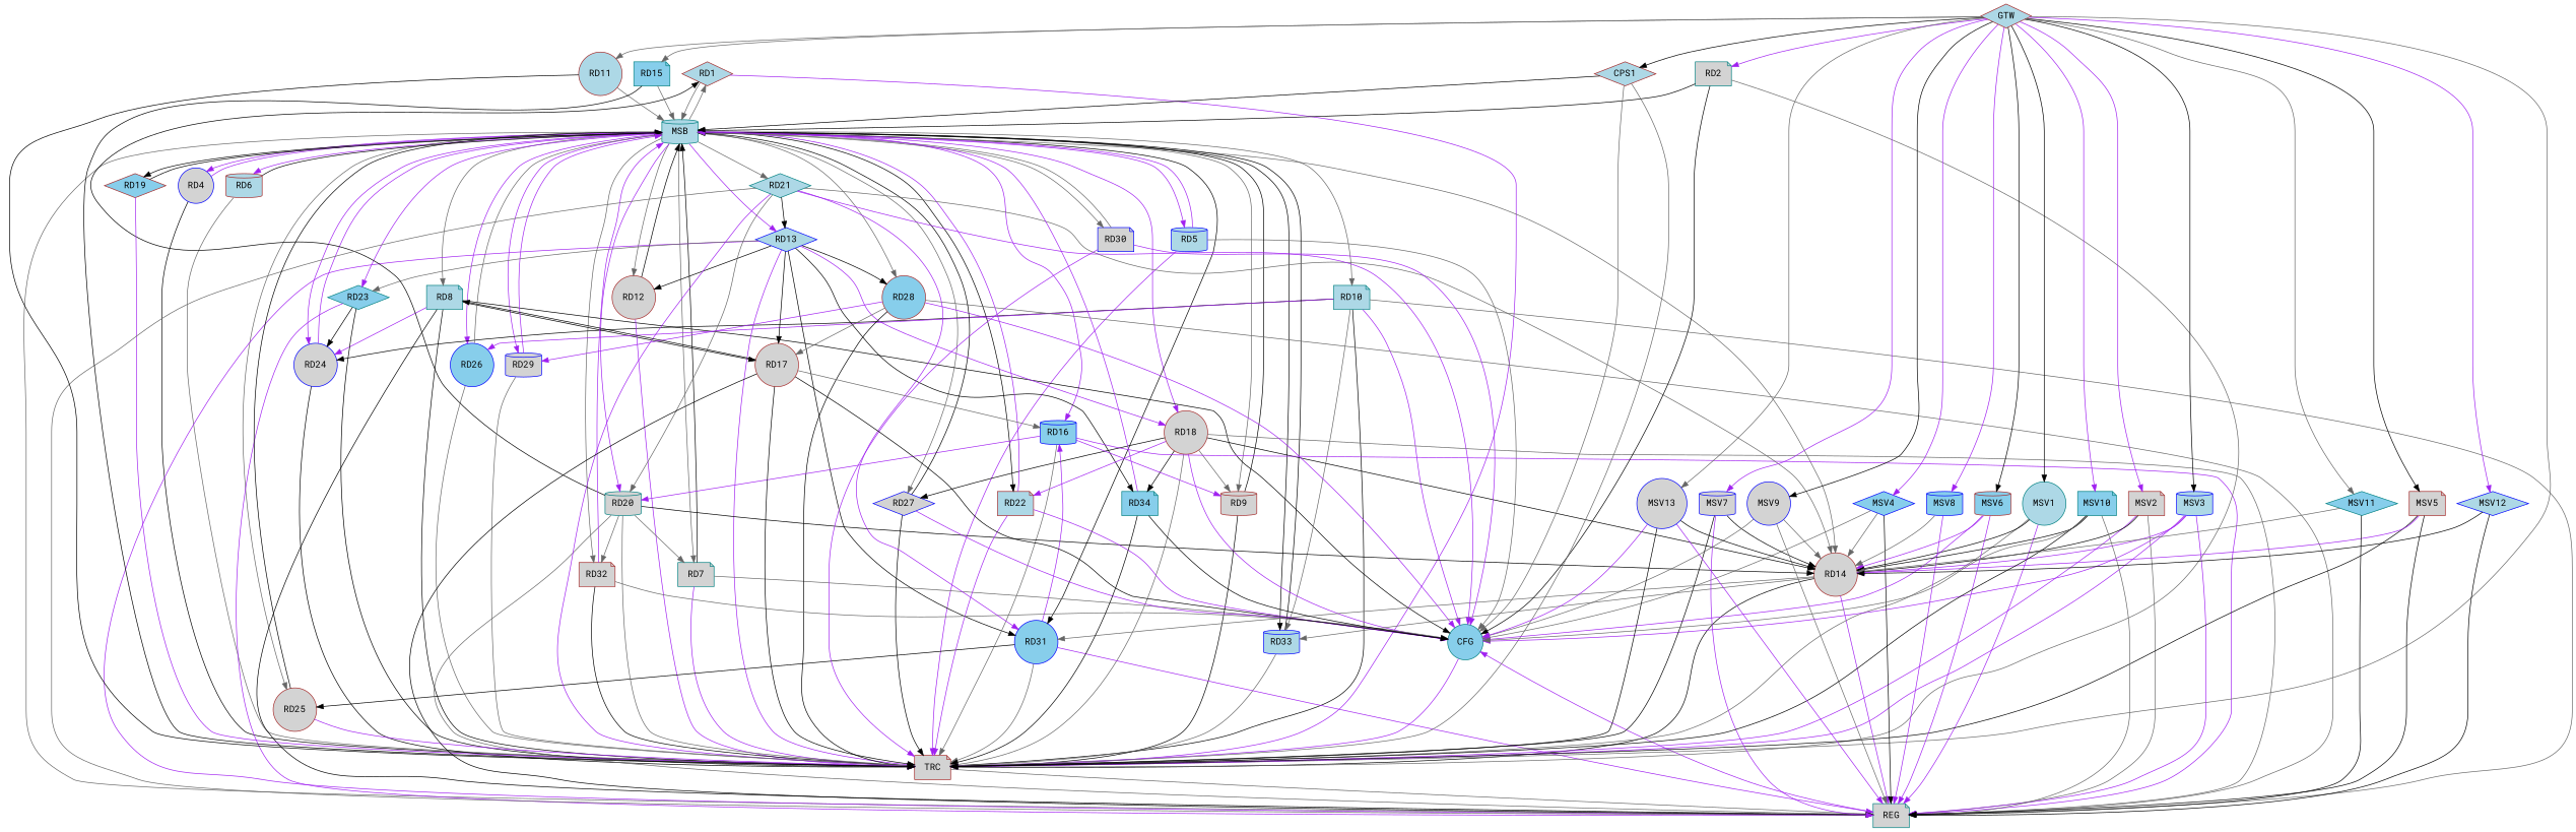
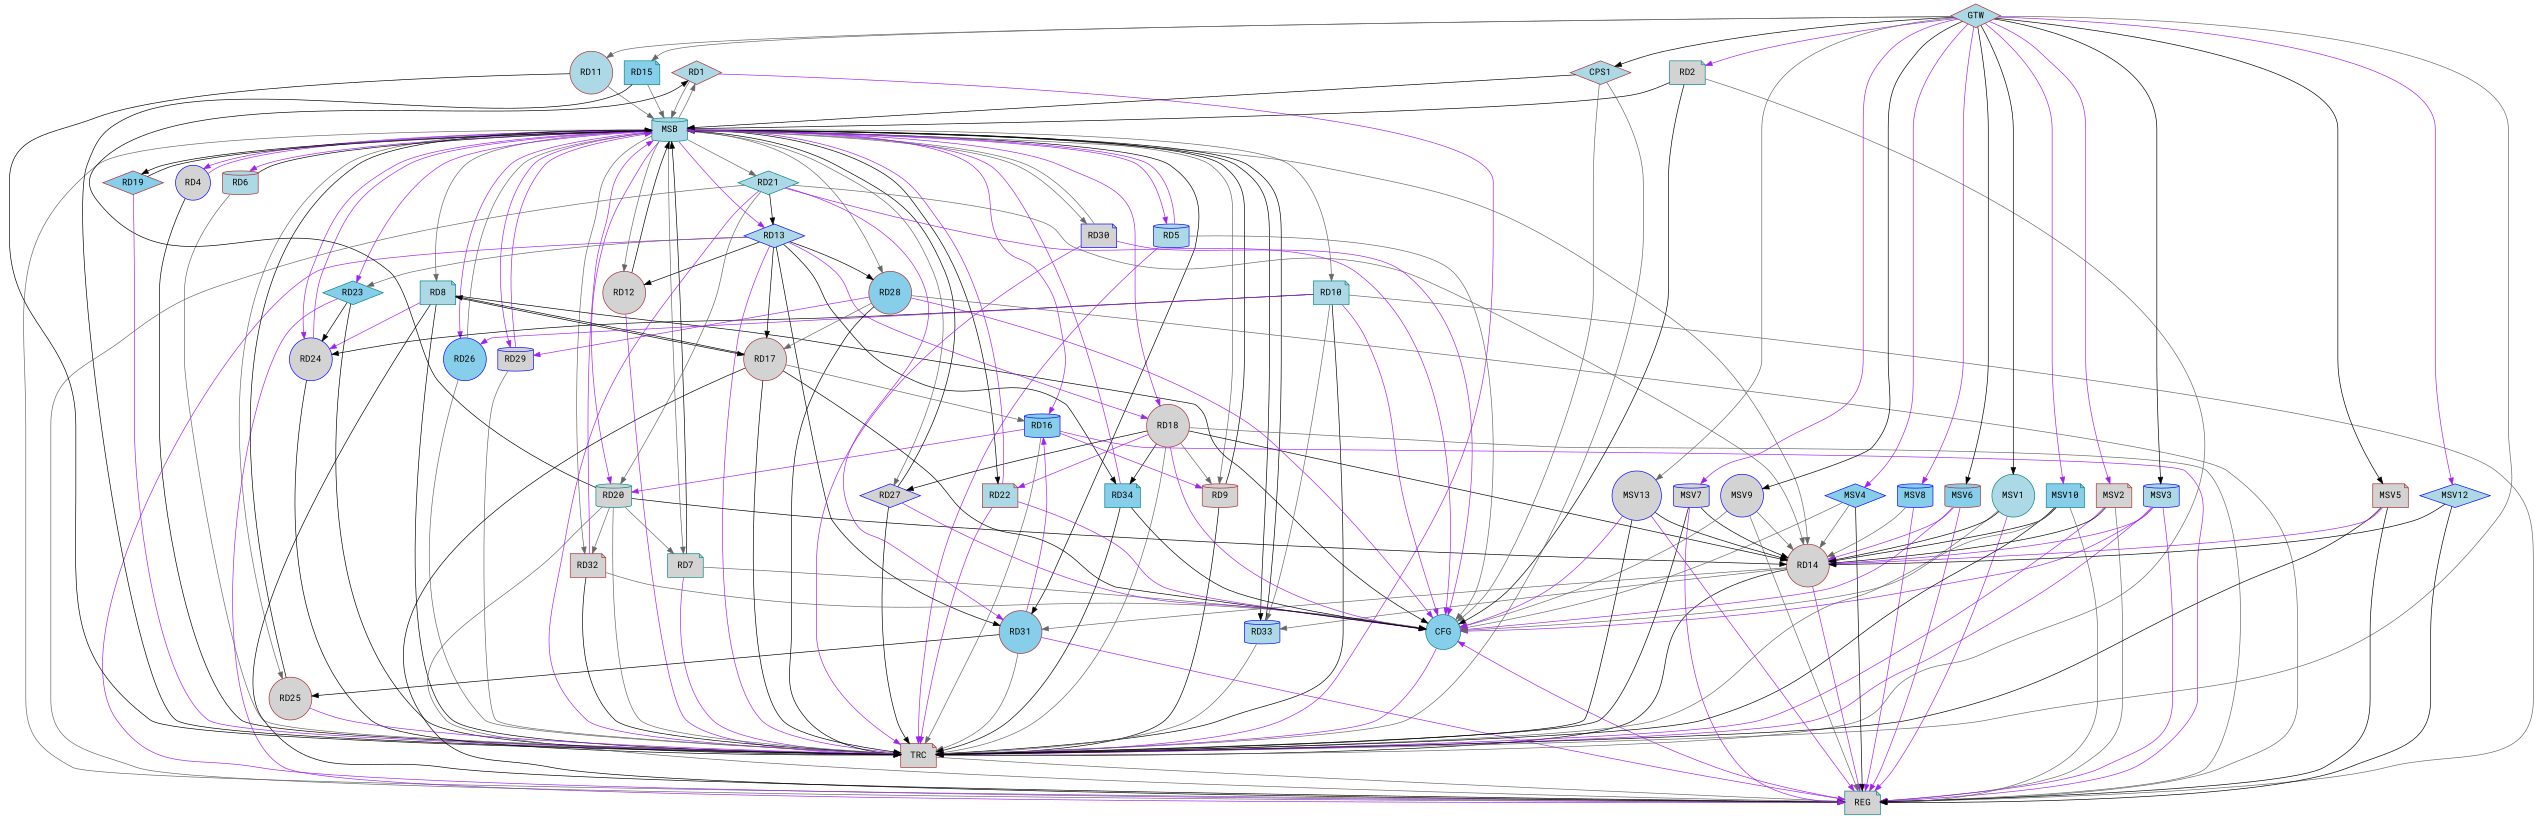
  strict digraph {
    fontname="Roboto Mono"
    node [color=brown fillcolor=lightgrey fontname="Roboto Mono" shape=circle style=filled]
    edge [color=purple fontname="Roboto Mono"]
    n1 [fillcolor=lightblue label=RD1 shape=diamond]
    n2 [color=teal fillcolor=lightblue label=MSB shape=cylinder]
    n3 [label=TRC shape=note]
    n4 [color=teal label=REG shape=note]
    n5 [color=blue label=RD4]
    n6 [color=blue fillcolor=lightblue label=RD5 shape=cylinder]
    n7 [fillcolor=lightblue label=RD6 shape=cylinder]
    n8 [color=teal label=RD7 shape=note]
    n9 [color=teal fillcolor=lightblue label=RD8 shape=note]
    n10 [color=blue label=RD24]
    n11 [label=RD9 shape=cylinder]
    n12 [color=teal fillcolor=lightblue label=RD10 shape=note]
    n13 [color=blue fillcolor=skyblue label=RD26]
    n14 [color=blue fillcolor=lightblue label=RD33 shape=cylinder]
    n15 [label=RD12]
    n16 [color=blue fillcolor=lightblue label=RD13 shape=diamond]
    n17 [label=RD18]
    n18 [color=teal fillcolor=skyblue label=RD23 shape=diamond]
    n19 [fillcolor=skyblue label=RD28]
-   n20 [color=blue fillcolor=skyblue label=RD31]
+   n20 [fillcolor=skyblue label=RD31]
    n21 [label=RD14]
    n22 [color=blue fillcolor=skyblue label=RD16 shape=cylinder]
    n23 [color=teal label=RD20 shape=cylinder]
    n24 [fillcolor=lightblue label=RD22 shape=note]
    n25 [color=blue label=RD27 shape=diamond]
    n26 [fillcolor=skyblue label=RD19 shape=diamond]
    n27 [label=RD32 shape=note]
    n28 [color=teal fillcolor=lightblue label=RD21 shape=diamond]
    n29 [label=RD25]
    n30 [color=blue label=RD29 shape=cylinder]
    n31 [color=blue label=RD30 shape=note]
    n32 [color=teal label=RD2 shape=note]
    n33 [color=teal fillcolor=skyblue label=CFG]
    n34 [label=RD17]
    n35 [fillcolor=lightblue label=RD11]
    n36 [color=teal fillcolor=skyblue label=RD34 shape=note]
    n37 [color=teal fillcolor=skyblue label=RD15 shape=note]
    n38 [fillcolor=lightblue label=CPS1 shape=diamond]
    n39 [fillcolor=lightblue label=GTW shape=diamond]
    n40 [color=teal fillcolor=lightblue label=MSV1]
    n41 [label=MSV2 shape=note]
    n42 [color=blue fillcolor=lightblue label=MSV3 shape=cylinder]
    n43 [color=blue fillcolor=skyblue label=MSV4 shape=diamond]
    n44 [label=MSV5 shape=note]
    n45 [fillcolor=skyblue label=MSV6 shape=cylinder]
    n46 [color=blue label=MSV7 shape=cylinder]
    n47 [color=blue fillcolor=skyblue label=MSV8 shape=cylinder]
    n48 [color=blue label=MSV9]
    n49 [color=teal fillcolor=skyblue label=MSV10 shape=note]
-   n50 [color=teal fillcolor=skyblue label=MSV11 shape=diamond]
    n51 [color=blue fillcolor=lightblue label=MSV12 shape=diamond]
    n52 [color=blue label=MSV13]
    n1 -> n2 [color=gray40]
    n1 -> n3
    n2 -> n1 [color=gray40]
    n2 -> n4 [color=gray40]
    n2 -> n5
    n2 -> n6
    n2 -> n7
    n2 -> n8 [color=gray40]
    n2 -> n9 [color=gray40]
    n2 -> n10
    n2 -> n11 [color=gray40]
    n2 -> n12 [color=gray40]
    n2 -> n13
    n2 -> n14 [color=black]
    n2 -> n15 [color=gray40]
    n2 -> n16
    n2 -> n17
    n2 -> n18
    n2 -> n19 [color=gray40]
    n2 -> n20 [color=black]
    n2 -> n21 [color=gray40]
    n2 -> n22
    n2 -> n23
    n2 -> n24 [color=black]
    n2 -> n25 [color=gray40]
    n2 -> n26 [color=black]
    n2 -> n27 [color=gray40]
    n2 -> n28 [color=gray40]
    n2 -> n29 [color=gray40]
    n2 -> n30
    n2 -> n31 [color=gray40]
    n3 -> n4 [color=gray40]
    n4 -> n33
    n5 -> n2
    n5 -> n3 [color=black]
    n6 -> n2
    n6 -> n3
    n6 -> n33 [color=gray40]
    n7 -> n2 [color=black]
    n7 -> n3 [color=gray40]
    n8 -> n2 [color=black]
    n8 -> n3
    n8 -> n33 [color=gray40]
    n9 -> n3 [color=black]
    n9 -> n4 [color=black]
    n9 -> n10
    n9 -> n33 [color=black]
    n9 -> n34 [color=black]
    n10 -> n2
    n10 -> n3 [color=black]
    n11 -> n2 [color=black]
    n11 -> n3 [color=black]
    n12 -> n3 [color=black]
    n12 -> n4 [color=gray40]
    n12 -> n10 [color=black]
    n12 -> n13
    n12 -> n14 [color=gray40]
    n12 -> n33
    n13 -> n2 [color=gray40]
    n13 -> n3 [color=gray40]
    n14 -> n2 [color=black]
    n14 -> n3 [color=gray40]
    n15 -> n2 [color=black]
    n15 -> n3
    n16 -> n3
    n16 -> n4
    n16 -> n15 [color=black]
    n16 -> n17
    n16 -> n18 [color=gray40]
    n16 -> n19 [color=black]
    n16 -> n20 [color=black]
    n16 -> n34 [color=black]
    n16 -> n36 [color=black]
    n17 -> n3 [color=gray40]
    n17 -> n4 [color=gray40]
    n17 -> n11 [color=gray40]
    n17 -> n21 [color=black]
    n17 -> n24
    n17 -> n25 [color=black]
    n17 -> n33
    n17 -> n36 [color=black]
    n18 -> n3 [color=black]
    n18 -> n4
    n18 -> n10 [color=black]
    n19 -> n3 [color=black]
    n19 -> n4 [color=gray40]
    n19 -> n30
    n19 -> n33
    n19 -> n34 [color=gray40]
    n20 -> n3 [color=gray40]
    n20 -> n4
    n20 -> n22
    n20 -> n29 [color=black]
    n21 -> n3 [color=black]
    n21 -> n4
    n21 -> n14 [color=gray40]
    n21 -> n20 [color=gray40]
    n22 -> n3 [color=gray40]
    n22 -> n4
    n22 -> n11
    n22 -> n23
    n23 -> n1 [color=black]
    n23 -> n3 [color=gray40]
    n23 -> n4 [color=gray40]
    n23 -> n8 [color=gray40]
    n23 -> n21 [color=black]
    n23 -> n27 [color=gray40]
    n24 -> n2
    n24 -> n3
    n24 -> n33
    n25 -> n2 [color=black]
    n25 -> n3 [color=black]
    n25 -> n33
    n26 -> n2 [color=black]
    n26 -> n3
    n27 -> n2
    n27 -> n3 [color=black]
    n27 -> n33 [color=gray40]
    n28 -> n3
    n28 -> n4 [color=gray40]
    n28 -> n16 [color=black]
    n28 -> n20
    n28 -> n21 [color=gray40]
    n28 -> n23 [color=gray40]
    n28 -> n33
    n29 -> n2 [color=black]
    n29 -> n3
    n30 -> n2
    n30 -> n3 [color=gray40]
    n31 -> n2 [color=gray40]
    n31 -> n3
    n31 -> n33
    n32 -> n2 [color=black]
    n32 -> n3 [color=gray40]
    n32 -> n33 [color=black]
    n33 -> n3
    n34 -> n3 [color=black]
    n34 -> n4 [color=black]
    n34 -> n9 [color=black]
    n34 -> n22 [color=gray40]
    n34 -> n33 [color=black]
    n35 -> n2 [color=gray40]
    n35 -> n3 [color=black]
    n36 -> n2
    n36 -> n3 [color=black]
    n36 -> n33 [color=black]
    n37 -> n2 [color=gray40]
    n37 -> n3 [color=black]
    n38 -> n2 [color=black]
    n38 -> n3 [color=gray40]
    n38 -> n33 [color=gray40]
    n39 -> n3 [color=gray40]
    n39 -> n32
    n39 -> n35 [color=gray40]
    n39 -> n37 [color=gray40]
    n39 -> n38 [color=black]
    n39 -> n40 [color=black]
    n39 -> n41
    n39 -> n42 [color=black]
    n39 -> n43
    n39 -> n44 [color=black]
    n39 -> n45 [color=black]
    n39 -> n46
    n39 -> n47
    n39 -> n48 [color=black]
    n39 -> n49
-   n39 -> n50 [color=gray40]
    n39 -> n51
    n39 -> n52 [color=gray40]
    n40 -> n3 [color=gray40]
    n40 -> n4
    n40 -> n21 [color=black]
    n41 -> n3
    n41 -> n4 [color=gray40]
    n41 -> n21 [color=black]
    n42 -> n3
    n42 -> n4
    n42 -> n21
    n42 -> n33
    n43 -> n4 [color=black]
    n43 -> n21 [color=gray40]
    n43 -> n33 [color=gray40]
    n44 -> n3 [color=black]
    n44 -> n4 [color=black]
    n44 -> n21
    n45 -> n4
    n45 -> n21
    n45 -> n33
    n46 -> n3 [color=black]
    n46 -> n4
    n46 -> n21 [color=black]
    n47 -> n4
    n47 -> n21 [color=gray40]
    n48 -> n4 [color=gray40]
    n48 -> n21 [color=gray40]
    n48 -> n33 [color=gray40]
    n49 -> n3 [color=black]
    n49 -> n4 [color=gray40]
    n49 -> n21 [color=black]
    n49 -> n33 [color=gray40]
-   n50 -> n4 [color=black]
-   n50 -> n21 [color=gray40]
    n51 -> n4 [color=black]
    n51 -> n21 [color=black]
    n52 -> n3 [color=black]
    n52 -> n4
    n52 -> n21 [color=black]
    n52 -> n33
  }
